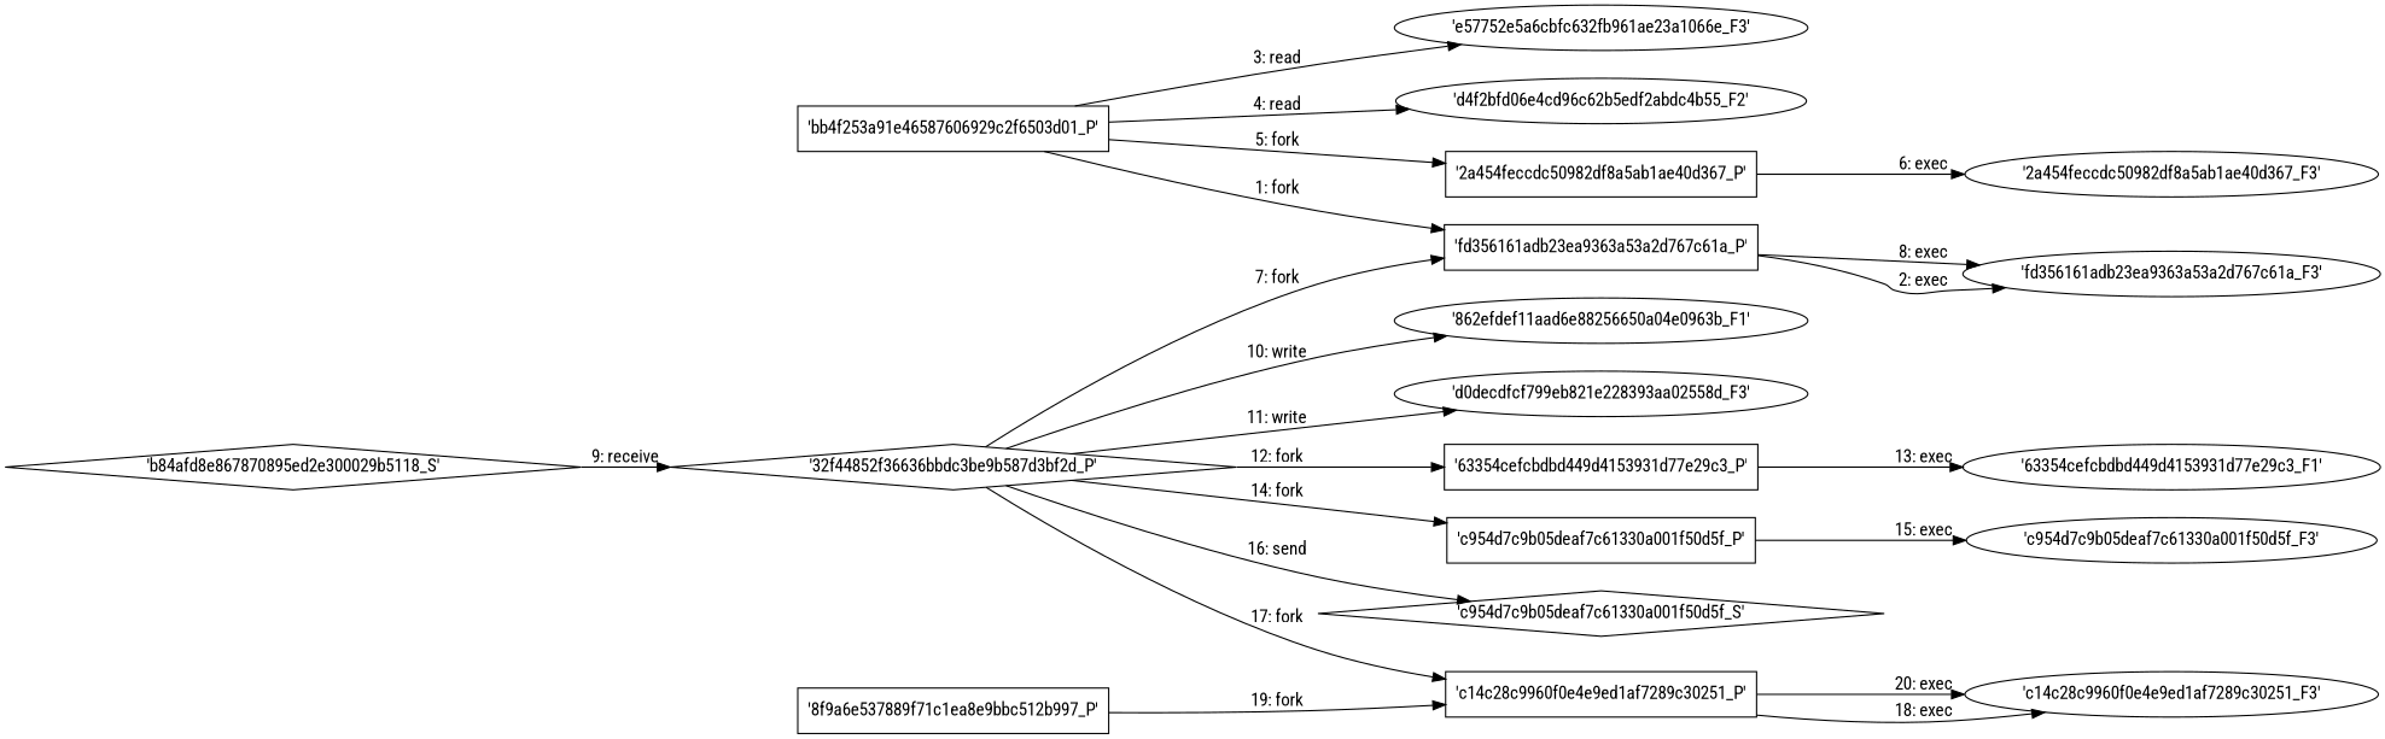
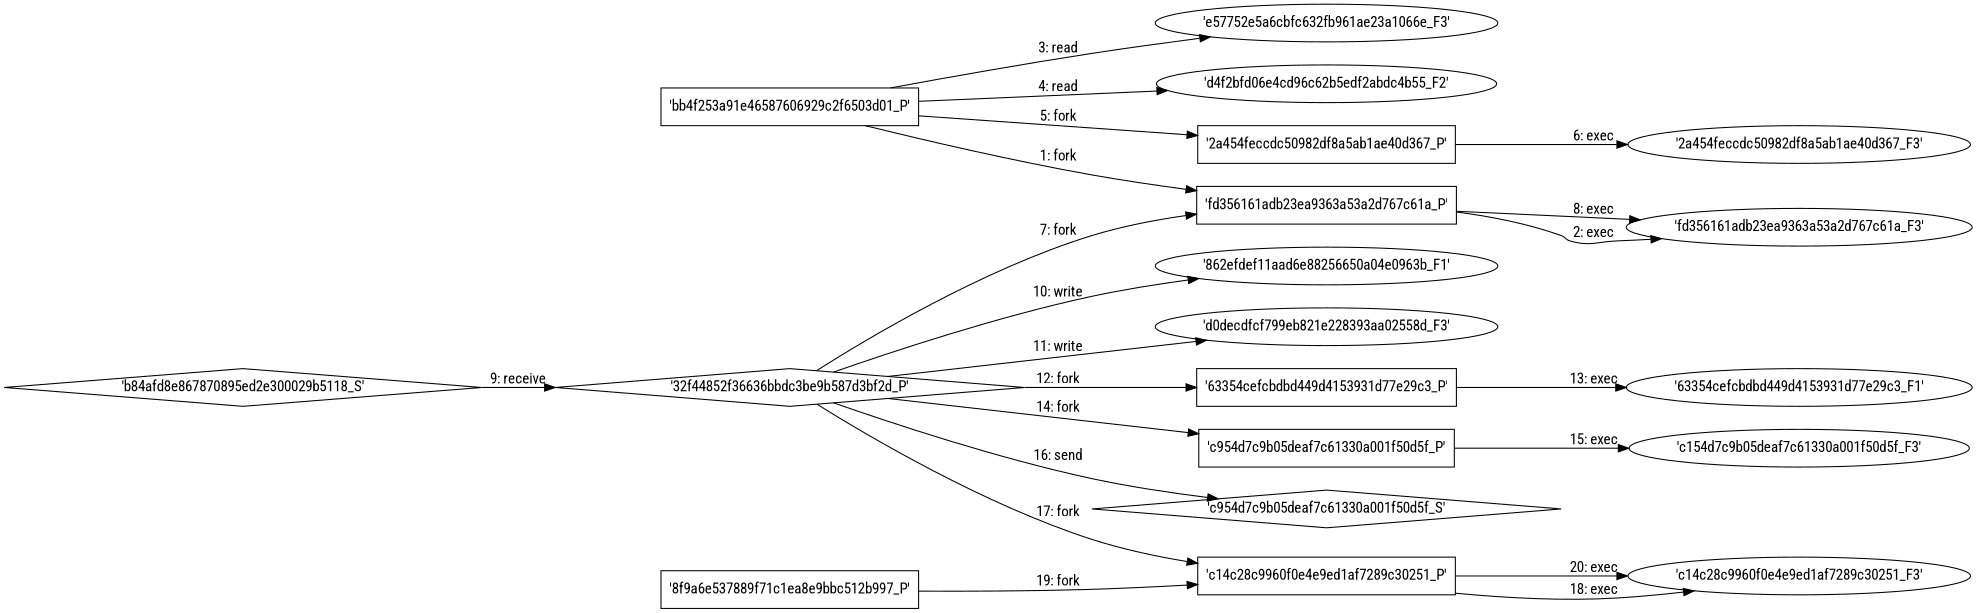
  digraph {
    engine=neato
    fixedsize=false
    fontname="Roboto Condensed"
    fontsize=10
    nodesep=0.3
    rankdir=LR
    ranksep=0
    splines=true
    node [fontname="Roboto Condensed" node_type=Process shape=ellipse]
    edge [fontname="Roboto Condensed"]
    "'bb4f253a91e46587606929c2f6503d01_P'" [shape=box]
    "'fd356161adb23ea9363a53a2d767c61a_P'" [shape=box]
    "'e57752e5a6cbfc632fb961ae23a1066e_F3'" [node_type=file]
    "'d4f2bfd06e4cd96c62b5edf2abdc4b55_F2'" [node_type=file]
    "'2a454feccdc50982df8a5ab1ae40d367_P'" [shape=box]
    "'fd356161adb23ea9363a53a2d767c61a_F3'" [node_type=File]
    "'2a454feccdc50982df8a5ab1ae40d367_F3'" [node_type=File]
    "'32f44852f36636bbdc3be9b587d3bf2d_P'" [shape=diamond]
    "'862efdef11aad6e88256650a04e0963b_F1'" [node_type=file]
    "'d0decdfcf799eb821e228393aa02558d_F3'" [node_type=file]
    "'63354cefcbdbd449d4153931d77e29c3_P'" [shape=box]
    "'c954d7c9b05deaf7c61330a001f50d5f_P'" [shape=box]
    "'c954d7c9b05deaf7c61330a001f50d5f_S'" [node_type=Socket shape=diamond]
    "'c14c28c9960f0e4e9ed1af7289c30251_P'" [shape=box]
    "'63354cefcbdbd449d4153931d77e29c3_F1'" [node_type=File]
-   "'c954d7c9b05deaf7c61330a001f50d5f_F3'" [node_type=File]
+   "'c954d7c9b05deaf7c61330a001f50d5f_F3'" [node_type=File label="'c154d7c9b05deaf7c61330a001f50d5f_F3'"]
    "'c14c28c9960f0e4e9ed1af7289c30251_F3'" [node_type=File]
    "'b84afd8e867870895ed2e300029b5118_S'" [node_type=Socket shape=diamond]
    "'8f9a6e537889f71c1ea8e9bbc512b997_P'" [shape=box]
    "'bb4f253a91e46587606929c2f6503d01_P'" -> "'fd356161adb23ea9363a53a2d767c61a_P'" [label="1: fork"]
    "'bb4f253a91e46587606929c2f6503d01_P'" -> "'e57752e5a6cbfc632fb961ae23a1066e_F3'" [label="3: read"]
    "'bb4f253a91e46587606929c2f6503d01_P'" -> "'d4f2bfd06e4cd96c62b5edf2abdc4b55_F2'" [label="4: read"]
    "'bb4f253a91e46587606929c2f6503d01_P'" -> "'2a454feccdc50982df8a5ab1ae40d367_P'" [label="5: fork"]
    "'fd356161adb23ea9363a53a2d767c61a_P'" -> "'fd356161adb23ea9363a53a2d767c61a_F3'" [label="2: exec"]
    "'fd356161adb23ea9363a53a2d767c61a_P'" -> "'fd356161adb23ea9363a53a2d767c61a_F3'" [label="8: exec"]
    "'2a454feccdc50982df8a5ab1ae40d367_P'" -> "'2a454feccdc50982df8a5ab1ae40d367_F3'" [label="6: exec"]
    "'32f44852f36636bbdc3be9b587d3bf2d_P'" -> "'fd356161adb23ea9363a53a2d767c61a_P'" [label="7: fork"]
    "'32f44852f36636bbdc3be9b587d3bf2d_P'" -> "'862efdef11aad6e88256650a04e0963b_F1'" [label="10: write"]
    "'32f44852f36636bbdc3be9b587d3bf2d_P'" -> "'d0decdfcf799eb821e228393aa02558d_F3'" [label="11: write"]
    "'32f44852f36636bbdc3be9b587d3bf2d_P'" -> "'63354cefcbdbd449d4153931d77e29c3_P'" [label="12: fork"]
    "'32f44852f36636bbdc3be9b587d3bf2d_P'" -> "'c954d7c9b05deaf7c61330a001f50d5f_P'" [label="14: fork"]
    "'32f44852f36636bbdc3be9b587d3bf2d_P'" -> "'c954d7c9b05deaf7c61330a001f50d5f_S'" [label="16: send"]
    "'32f44852f36636bbdc3be9b587d3bf2d_P'" -> "'c14c28c9960f0e4e9ed1af7289c30251_P'" [label="17: fork"]
    "'63354cefcbdbd449d4153931d77e29c3_P'" -> "'63354cefcbdbd449d4153931d77e29c3_F1'" [label="13: exec"]
    "'c954d7c9b05deaf7c61330a001f50d5f_P'" -> "'c954d7c9b05deaf7c61330a001f50d5f_F3'" [label="15: exec"]
    "'c14c28c9960f0e4e9ed1af7289c30251_P'" -> "'c14c28c9960f0e4e9ed1af7289c30251_F3'" [label="18: exec"]
    "'c14c28c9960f0e4e9ed1af7289c30251_P'" -> "'c14c28c9960f0e4e9ed1af7289c30251_F3'" [label="20: exec"]
    "'b84afd8e867870895ed2e300029b5118_S'" -> "'32f44852f36636bbdc3be9b587d3bf2d_P'" [label="9: receive"]
    "'8f9a6e537889f71c1ea8e9bbc512b997_P'" -> "'c14c28c9960f0e4e9ed1af7289c30251_P'" [label="19: fork"]
  }
